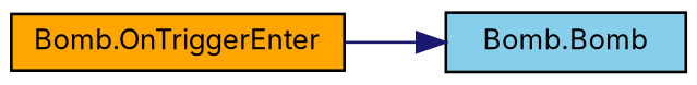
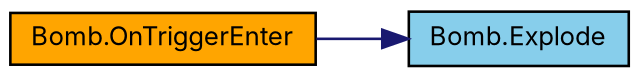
  digraph {
    rankdir=RL
    fontname=Inter
    node [color=black fontname=Inter fontsize=10 shape=record style=filled]
-   n1 [fillcolor=skyblue fontcolor=black height=0.2 label="Bomb.Bomb" width=0.4]
+   n1 [fillcolor=skyblue fontcolor=black height=0.2 label="Bomb.Explode" width=0.4]
    n2 [fillcolor=orange height=0.2 label="Bomb.OnTriggerEnter" width=0.4]
    n1 -> n2 [color=midnightblue dir=back fontname=Inter fontsize=10 labelfontname=Helvetica labelfontsize=10 style=solid]
  }
